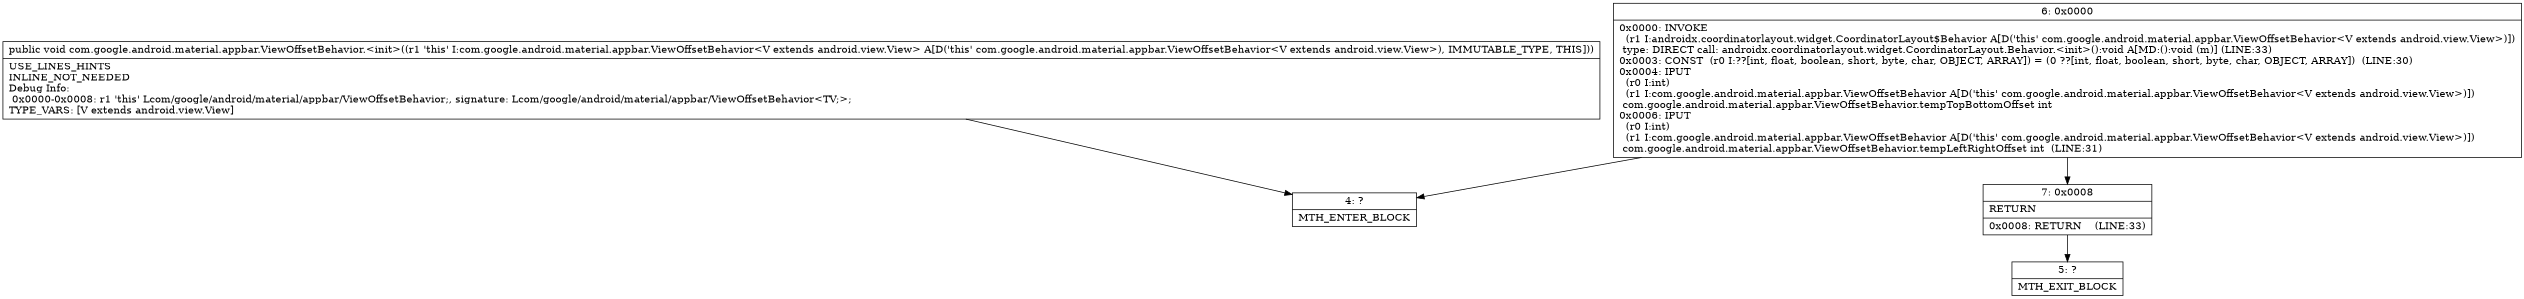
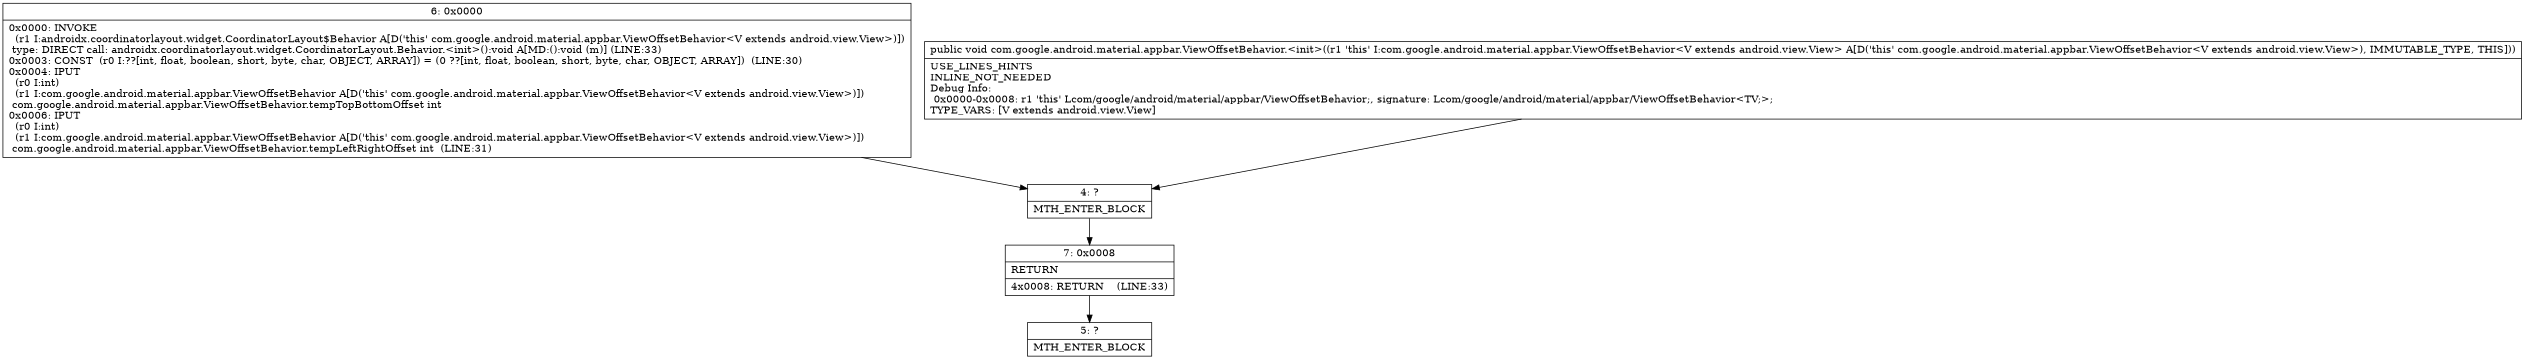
  digraph {
    node [shape=record]
    n1 [label="{4\:\ ?|MTH_ENTER_BLOCK\l}"]
    n2 [label="{6\:\ 0x0000|0x0000: INVOKE  \l  (r1 I:androidx.coordinatorlayout.widget.CoordinatorLayout$Behavior A[D('this' com.google.android.material.appbar.ViewOffsetBehavior\<V extends android.view.View\>)])\l type: DIRECT call: androidx.coordinatorlayout.widget.CoordinatorLayout.Behavior.\<init\>():void A[MD:():void (m)] (LINE:33)\l0x0003: CONST  (r0 I:??[int, float, boolean, short, byte, char, OBJECT, ARRAY]) = (0 ??[int, float, boolean, short, byte, char, OBJECT, ARRAY])  (LINE:30)\l0x0004: IPUT  \l  (r0 I:int)\l  (r1 I:com.google.android.material.appbar.ViewOffsetBehavior A[D('this' com.google.android.material.appbar.ViewOffsetBehavior\<V extends android.view.View\>)])\l com.google.android.material.appbar.ViewOffsetBehavior.tempTopBottomOffset int \l0x0006: IPUT  \l  (r0 I:int)\l  (r1 I:com.google.android.material.appbar.ViewOffsetBehavior A[D('this' com.google.android.material.appbar.ViewOffsetBehavior\<V extends android.view.View\>)])\l com.google.android.material.appbar.ViewOffsetBehavior.tempLeftRightOffset int  (LINE:31)\l}"]
-   n3 [label="{7\:\ 0x0008|RETURN\l|0x0008: RETURN    (LINE:33)\l}"]
-   n4 [label="{5\:\ ?|MTH_EXIT_BLOCK\l}"]
+   n3 [label="{7\:\ 0x0008|RETURN\l|4x0008: RETURN    (LINE:33)\l}"]
+   n4 [label="{5\:\ ?|MTH_ENTER_BLOCK\l}"]
    n5 [label="{public void com.google.android.material.appbar.ViewOffsetBehavior.\<init\>((r1 'this' I:com.google.android.material.appbar.ViewOffsetBehavior\<V extends android.view.View\> A[D('this' com.google.android.material.appbar.ViewOffsetBehavior\<V extends android.view.View\>), IMMUTABLE_TYPE, THIS]))  | USE_LINES_HINTS\lINLINE_NOT_NEEDED\lDebug Info:\l  0x0000\-0x0008: r1 'this' Lcom\/google\/android\/material\/appbar\/ViewOffsetBehavior;, signature: Lcom\/google\/android\/material\/appbar\/ViewOffsetBehavior\<TV;\>;\lTYPE_VARS: [V extends android.view.View]\l}"]
    n2 -> n1
-   n2 -> n3
+   n1 -> n3
    n3 -> n4
    n5 -> n1
  }
